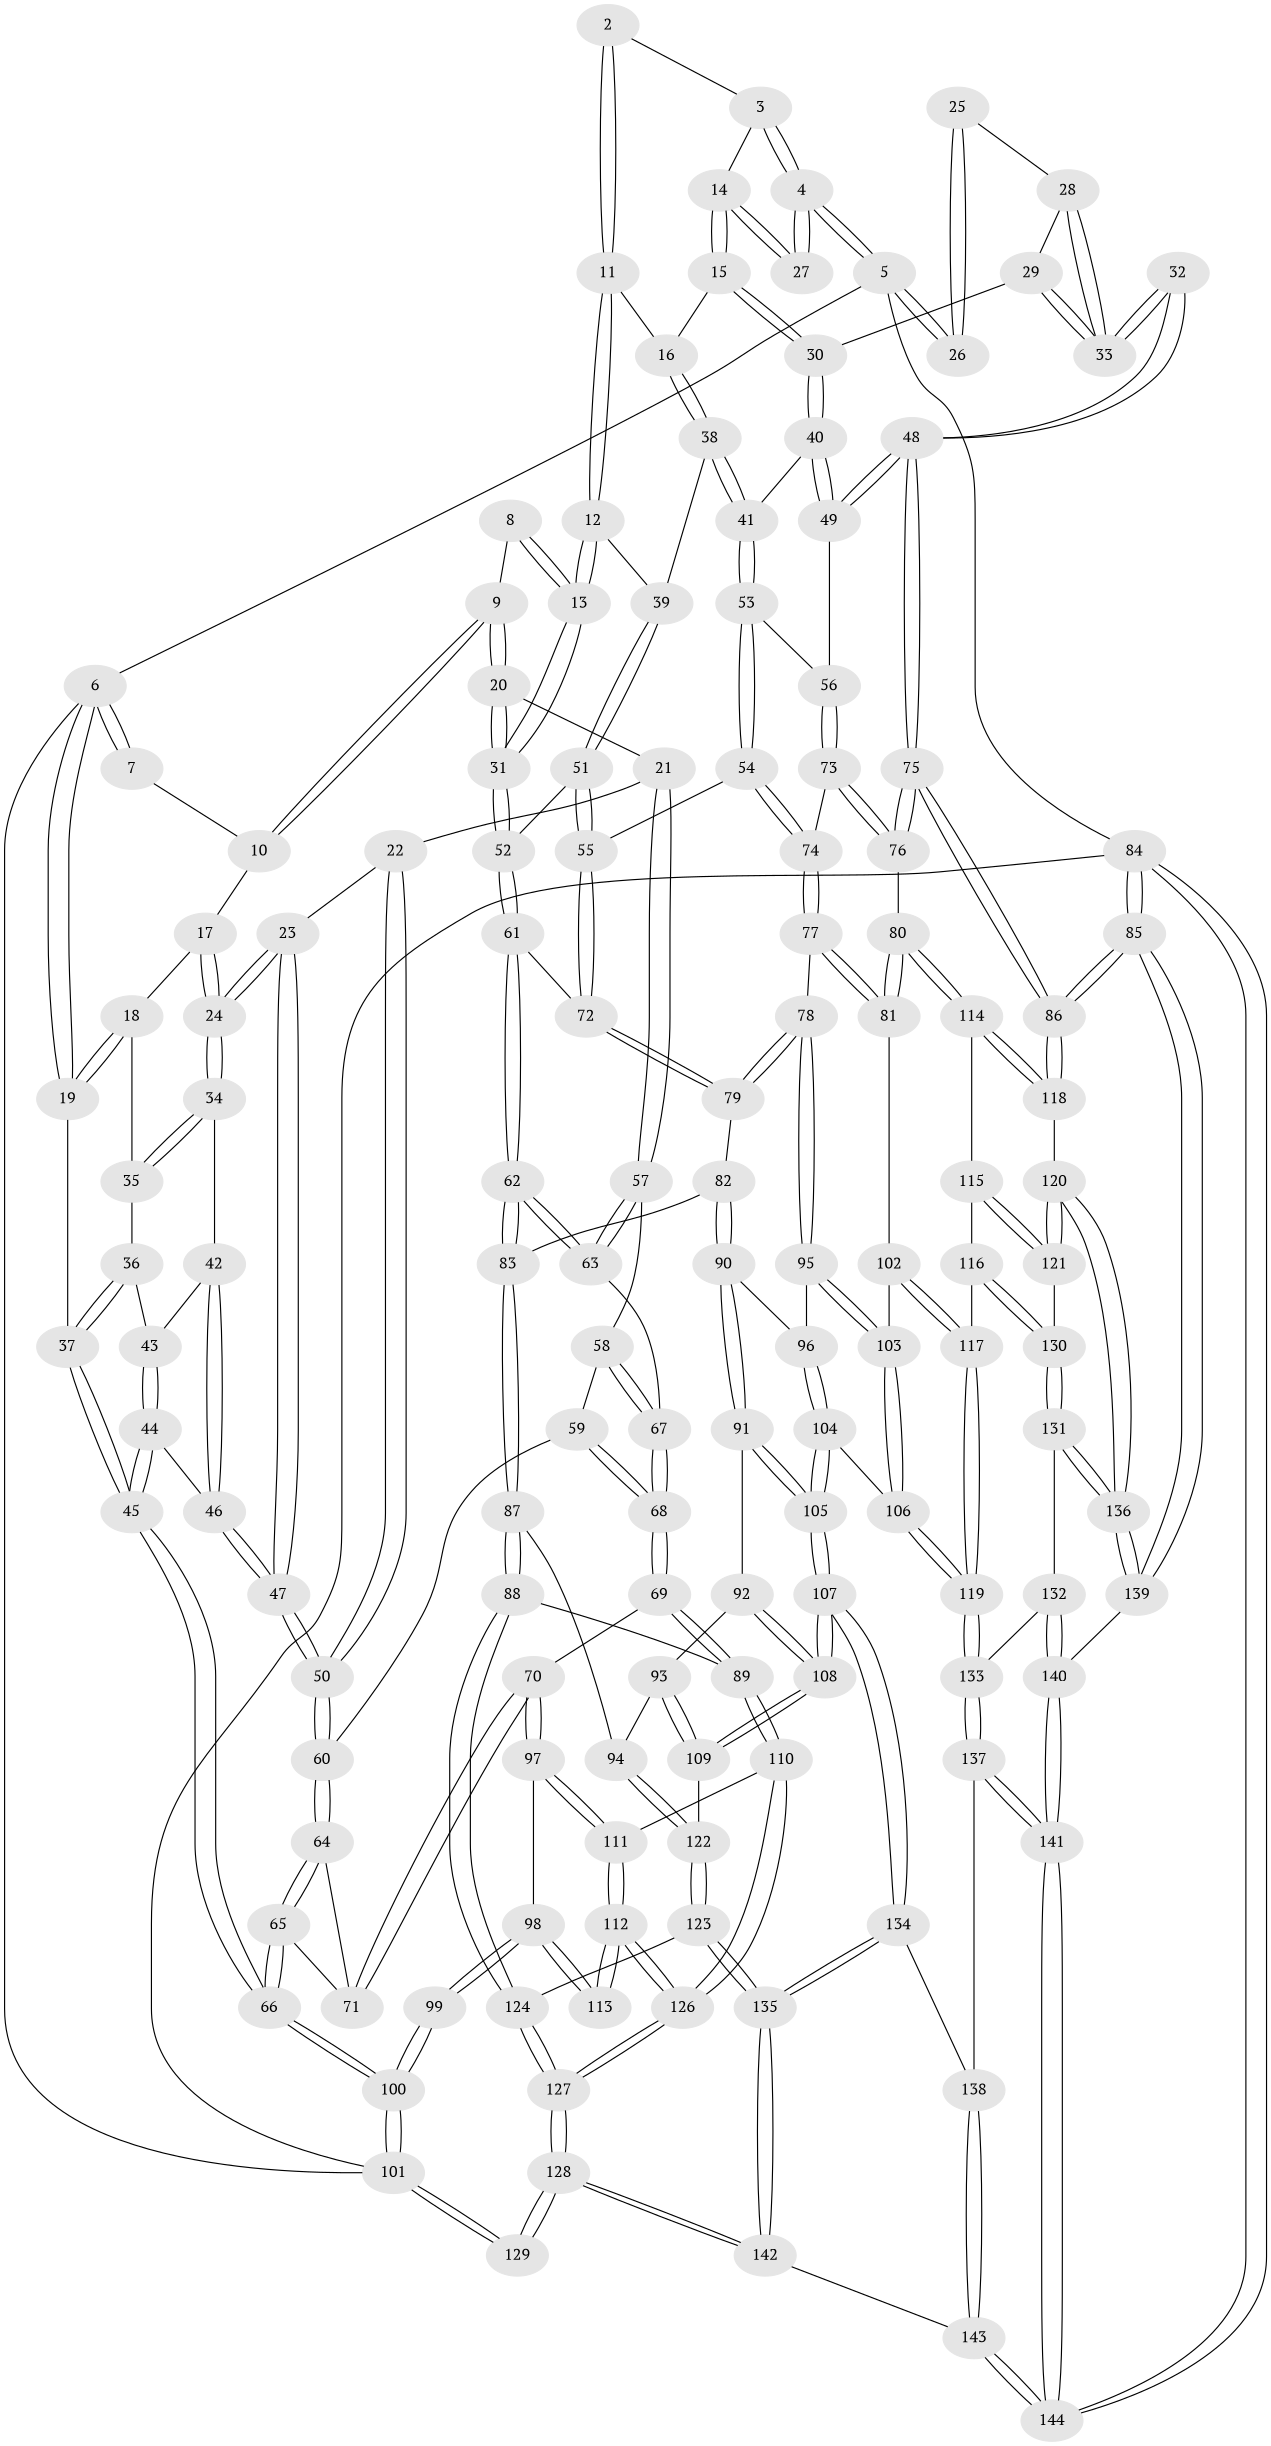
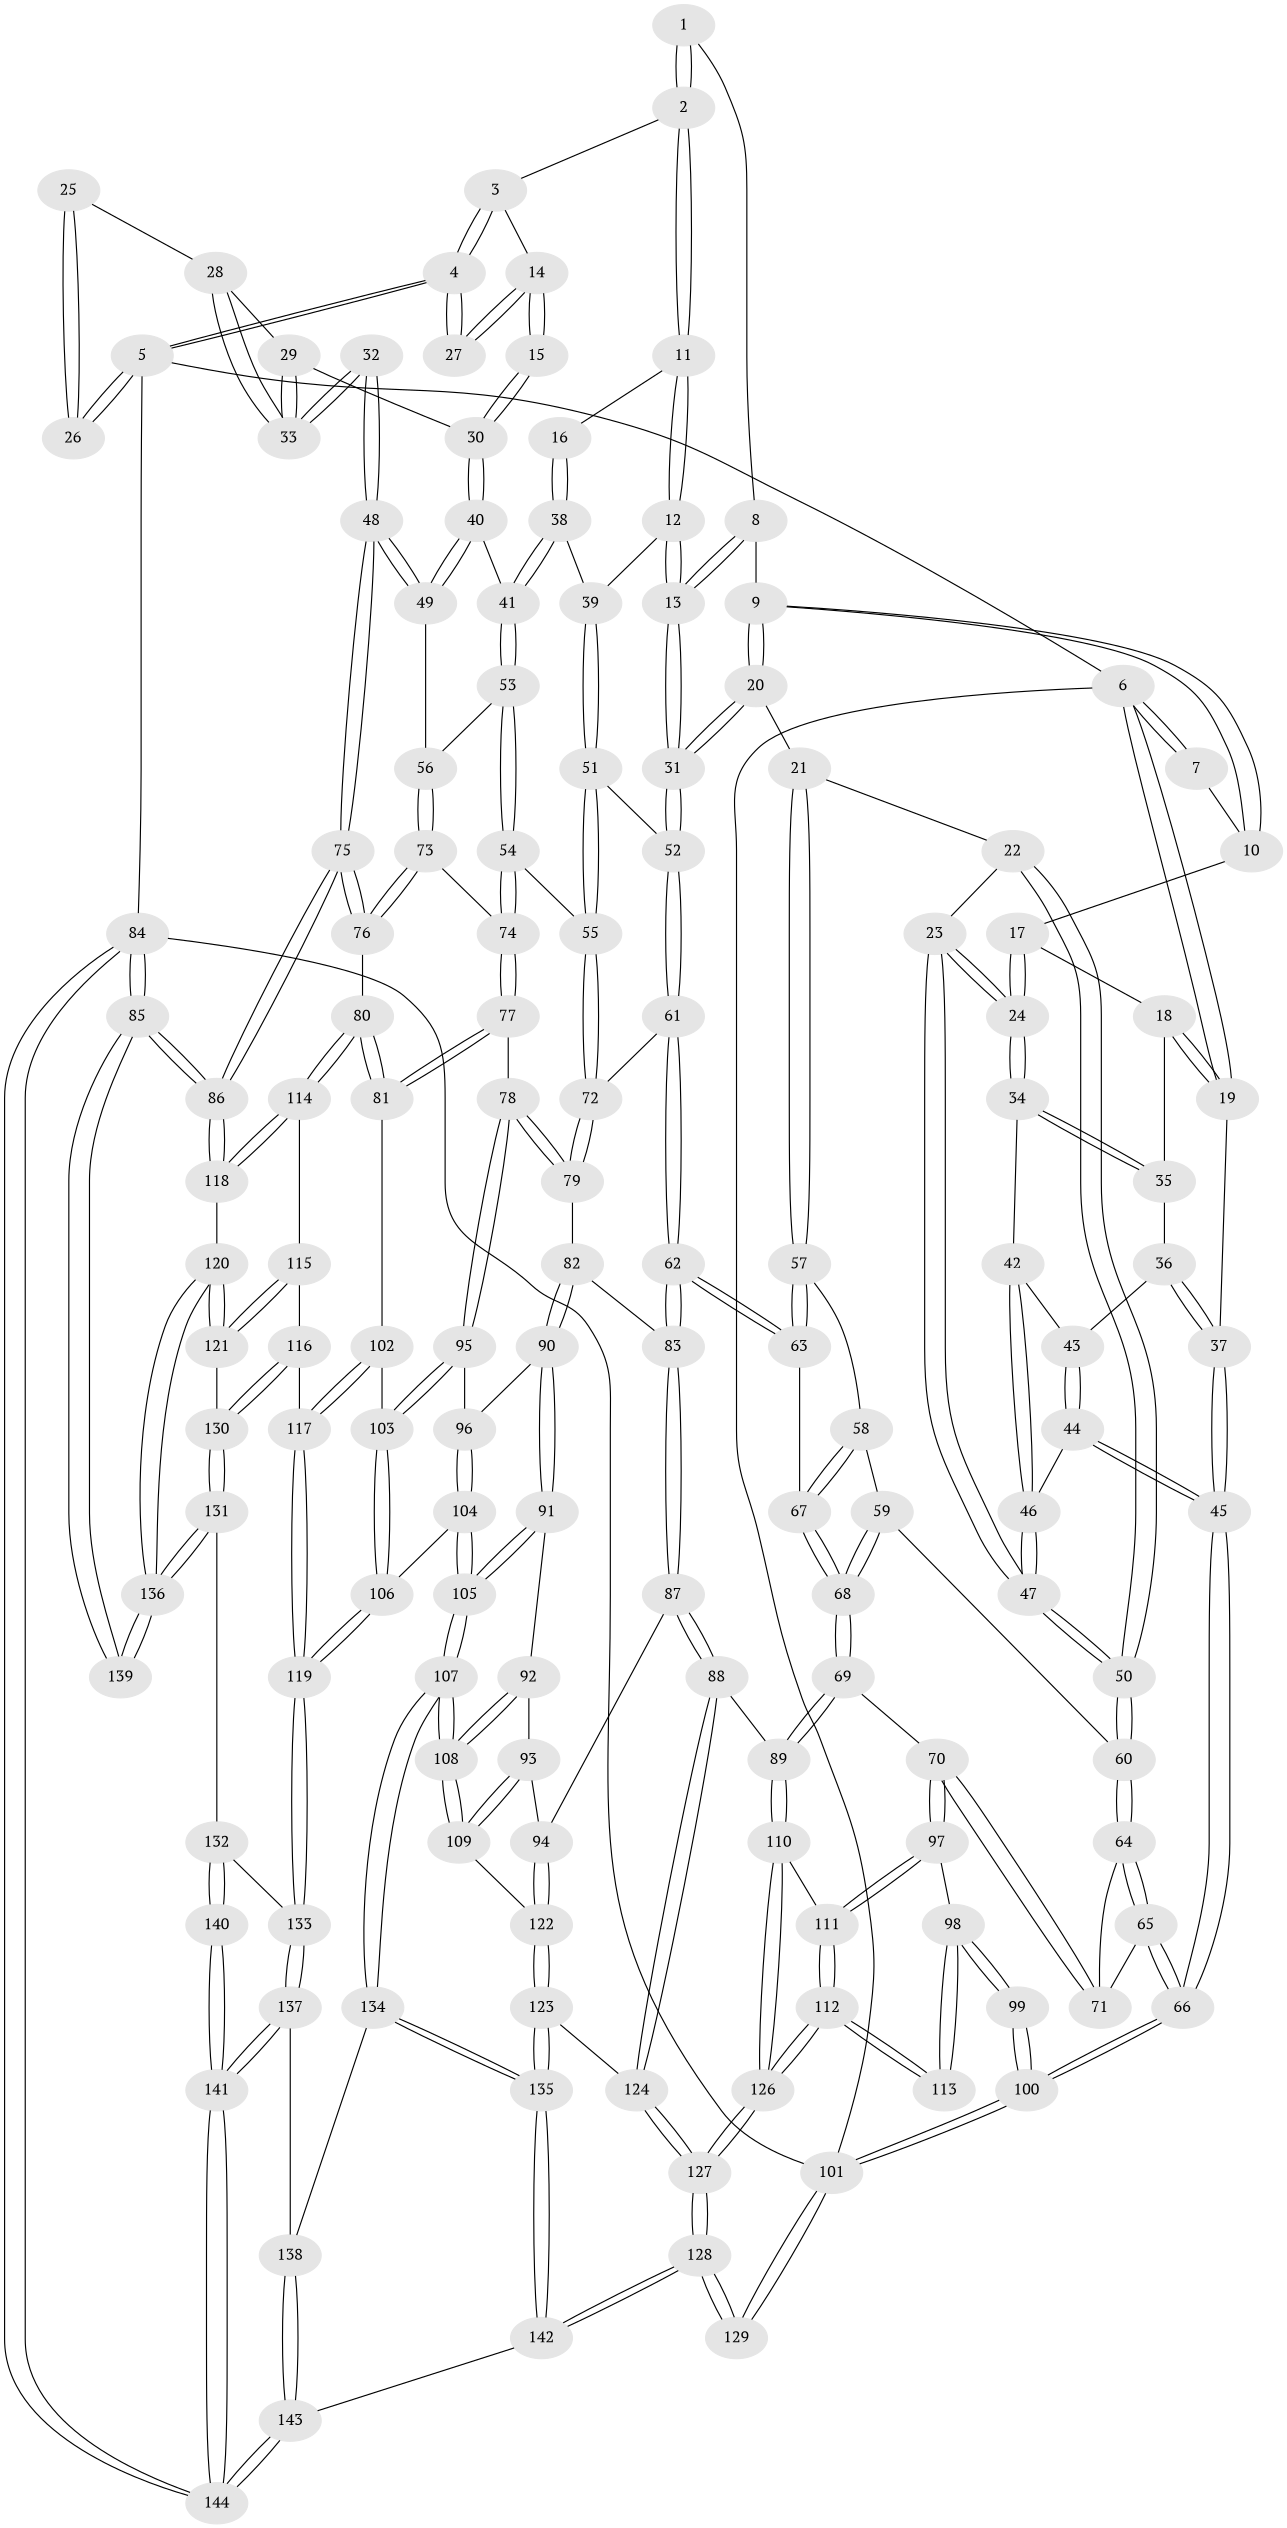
  graph {
    fontname="PT Serif"
    node [color=gray90 fontname="PT Serif" style=filled]
    edge [fontname="PT Serif"]
+   1
    2
    8
    3
    11
    9
    13
    4
    14
    12
    16
    5
    27
    15
    6
    26
    84
    7
    19
    101
    85
    144
    10
    37
    129
    17
    20
    31
    21
    18
    24
    39
    38
    51
    52
    30
    40
    41
    35
    34
    36
    45
    22
    57
    23
    50
    58
    63
    47
    60
    42
    25
    28
    29
    33
    32
    48
    49
    61
    75
    43
    46
    44
    66
    53
    55
    56
    54
    100
    76
    86
    73
    64
    72
    62
    74
    77
    79
    59
    67
    68
    69
    65
    71
    83
    87
    70
    89
    97
    110
    98
    111
    82
    80
    78
    81
    118
    114
    95
    102
    96
    103
    90
    115
    117
    91
    88
    94
    139
    140
    120
    124
    122
    127
    126
    92
    105
    104
    93
    108
    107
    109
    123
    106
    99
    113
    112
    119
    134
    133
    135
    138
    116
    121
    130
    131
    136
    137
    142
    128
    143
    132
    141
+   1 -- 2
+   1 -- 2
+   1 -- 8
    2 -- 3
    2 -- 11
    2 -- 11
    8 -- 9
    8 -- 13
    8 -- 13
    3 -- 4
    3 -- 4
    3 -- 14
    11 -- 12
    11 -- 12
    11 -- 16
    9 -- 10
    9 -- 10
    9 -- 20
    9 -- 20
    13 -- 31
    13 -- 31
    4 -- 5
    4 -- 5
    4 -- 27
    4 -- 27
    14 -- 27
    14 -- 27
    14 -- 15
    14 -- 15
    12 -- 13
    12 -- 13
    12 -- 39
    16 -- 38
    16 -- 38
    5 -- 6
    5 -- 26
    5 -- 26
    5 -- 84
-   15 -- 16
    15 -- 30
    15 -- 30
    6 -- 7
    6 -- 7
    6 -- 19
    6 -- 19
    6 -- 101
    84 -- 101
    84 -- 85
    84 -- 85
    84 -- 144
    84 -- 144
    7 -- 10
    19 -- 37
    101 -- 129
    101 -- 129
    85 -- 86
    85 -- 86
    85 -- 139
    85 -- 139
    10 -- 17
    37 -- 45
    37 -- 45
    17 -- 18
    17 -- 24
    17 -- 24
    20 -- 31
    20 -- 31
    20 -- 21
    31 -- 52
    31 -- 52
    21 -- 22
    21 -- 57
    21 -- 57
    18 -- 19
    18 -- 19
    18 -- 35
    24 -- 34
    24 -- 34
    39 -- 51
    39 -- 51
    38 -- 39
    38 -- 41
    38 -- 41
    51 -- 52
    51 -- 55
    51 -- 55
    52 -- 61
    52 -- 61
    30 -- 40
    30 -- 40
    40 -- 41
    40 -- 49
    40 -- 49
    41 -- 53
    41 -- 53
    35 -- 36
    34 -- 35
    34 -- 35
    34 -- 42
    36 -- 37
    36 -- 37
    36 -- 43
    45 -- 66
    45 -- 66
    22 -- 23
    22 -- 50
    22 -- 50
    57 -- 58
    57 -- 63
    57 -- 63
    23 -- 24
    23 -- 24
    23 -- 47
    23 -- 47
    50 -- 60
    50 -- 60
    58 -- 59
    58 -- 67
    58 -- 67
    63 -- 67
    47 -- 50
    47 -- 50
    60 -- 64
    60 -- 64
    42 -- 43
    42 -- 46
    42 -- 46
    25 -- 26
    25 -- 26
    25 -- 28
    28 -- 29
    28 -- 33
    28 -- 33
    29 -- 30
    29 -- 33
    29 -- 33
    32 -- 33
    32 -- 33
    32 -- 48
    32 -- 48
    48 -- 49
    48 -- 49
    48 -- 75
    48 -- 75
    49 -- 56
    61 -- 72
    61 -- 62
    61 -- 62
    75 -- 76
    75 -- 76
    75 -- 86
    75 -- 86
    43 -- 44
    43 -- 44
    46 -- 47
    46 -- 47
    44 -- 45
    44 -- 45
    44 -- 46
    66 -- 100
    66 -- 100
    53 -- 56
    53 -- 54
    53 -- 54
    55 -- 72
    55 -- 72
    56 -- 73
    56 -- 73
    54 -- 55
    54 -- 74
    54 -- 74
    100 -- 101
    100 -- 101
    76 -- 80
    86 -- 118
    86 -- 118
    73 -- 76
    73 -- 76
    73 -- 74
    64 -- 65
    64 -- 65
    64 -- 71
    72 -- 79
    72 -- 79
    62 -- 63
    62 -- 63
    62 -- 83
    62 -- 83
    74 -- 77
    74 -- 77
    77 -- 78
    77 -- 81
    77 -- 81
    79 -- 82
    59 -- 60
    59 -- 68
    59 -- 68
    67 -- 68
    67 -- 68
    68 -- 69
    68 -- 69
    69 -- 70
    69 -- 89
    69 -- 89
    65 -- 66
    65 -- 66
    65 -- 71
    83 -- 87
    83 -- 87
    87 -- 88
    87 -- 88
    87 -- 94
    70 -- 71
    70 -- 71
    70 -- 97
    70 -- 97
    89 -- 110
    89 -- 110
    97 -- 98
    97 -- 111
    97 -- 111
    110 -- 111
    110 -- 126
    110 -- 126
    98 -- 99
    98 -- 99
    98 -- 113
    98 -- 113
    111 -- 112
    111 -- 112
    82 -- 83
    82 -- 90
    82 -- 90
    80 -- 81
    80 -- 81
    80 -- 114
    80 -- 114
    78 -- 79
    78 -- 79
    78 -- 95
    78 -- 95
    81 -- 102
    118 -- 120
    114 -- 118
    114 -- 118
    114 -- 115
    95 -- 96
    95 -- 103
    95 -- 103
    102 -- 103
    102 -- 117
    102 -- 117
    96 -- 104
    96 -- 104
    103 -- 106
    103 -- 106
    90 -- 96
    90 -- 91
    90 -- 91
    115 -- 116
    115 -- 121
    115 -- 121
    117 -- 119
    117 -- 119
    91 -- 92
    91 -- 105
    91 -- 105
    88 -- 89
    88 -- 124
    88 -- 124
    94 -- 122
    94 -- 122
-   139 -- 140
    140 -- 141
    140 -- 141
    120 -- 121
    120 -- 121
    120 -- 136
    120 -- 136
    124 -- 127
    124 -- 127
    122 -- 123
    122 -- 123
    127 -- 128
    127 -- 128
    126 -- 127
    126 -- 127
    92 -- 93
    92 -- 108
    92 -- 108
    105 -- 107
    105 -- 107
    104 -- 105
    104 -- 105
    104 -- 106
    93 -- 94
    93 -- 109
    93 -- 109
    108 -- 109
    108 -- 109
    107 -- 108
    107 -- 108
    107 -- 134
    107 -- 134
    109 -- 122
    123 -- 124
    123 -- 135
    123 -- 135
    106 -- 119
    106 -- 119
    99 -- 100
    99 -- 100
    112 -- 126
    112 -- 126
    112 -- 113
    112 -- 113
    119 -- 133
    119 -- 133
    134 -- 135
    134 -- 135
    134 -- 138
    133 -- 137
    133 -- 137
    135 -- 142
    135 -- 142
    138 -- 143
    138 -- 143
    116 -- 117
    116 -- 130
    116 -- 130
    121 -- 130
    130 -- 131
    130 -- 131
    131 -- 136
    131 -- 136
    131 -- 132
    136 -- 139
    136 -- 139
    137 -- 138
    137 -- 141
    137 -- 141
    142 -- 143
    128 -- 129
    128 -- 129
    128 -- 142
    128 -- 142
    143 -- 144
    143 -- 144
    132 -- 140
    132 -- 140
    132 -- 133
    141 -- 144
    141 -- 144
  }
